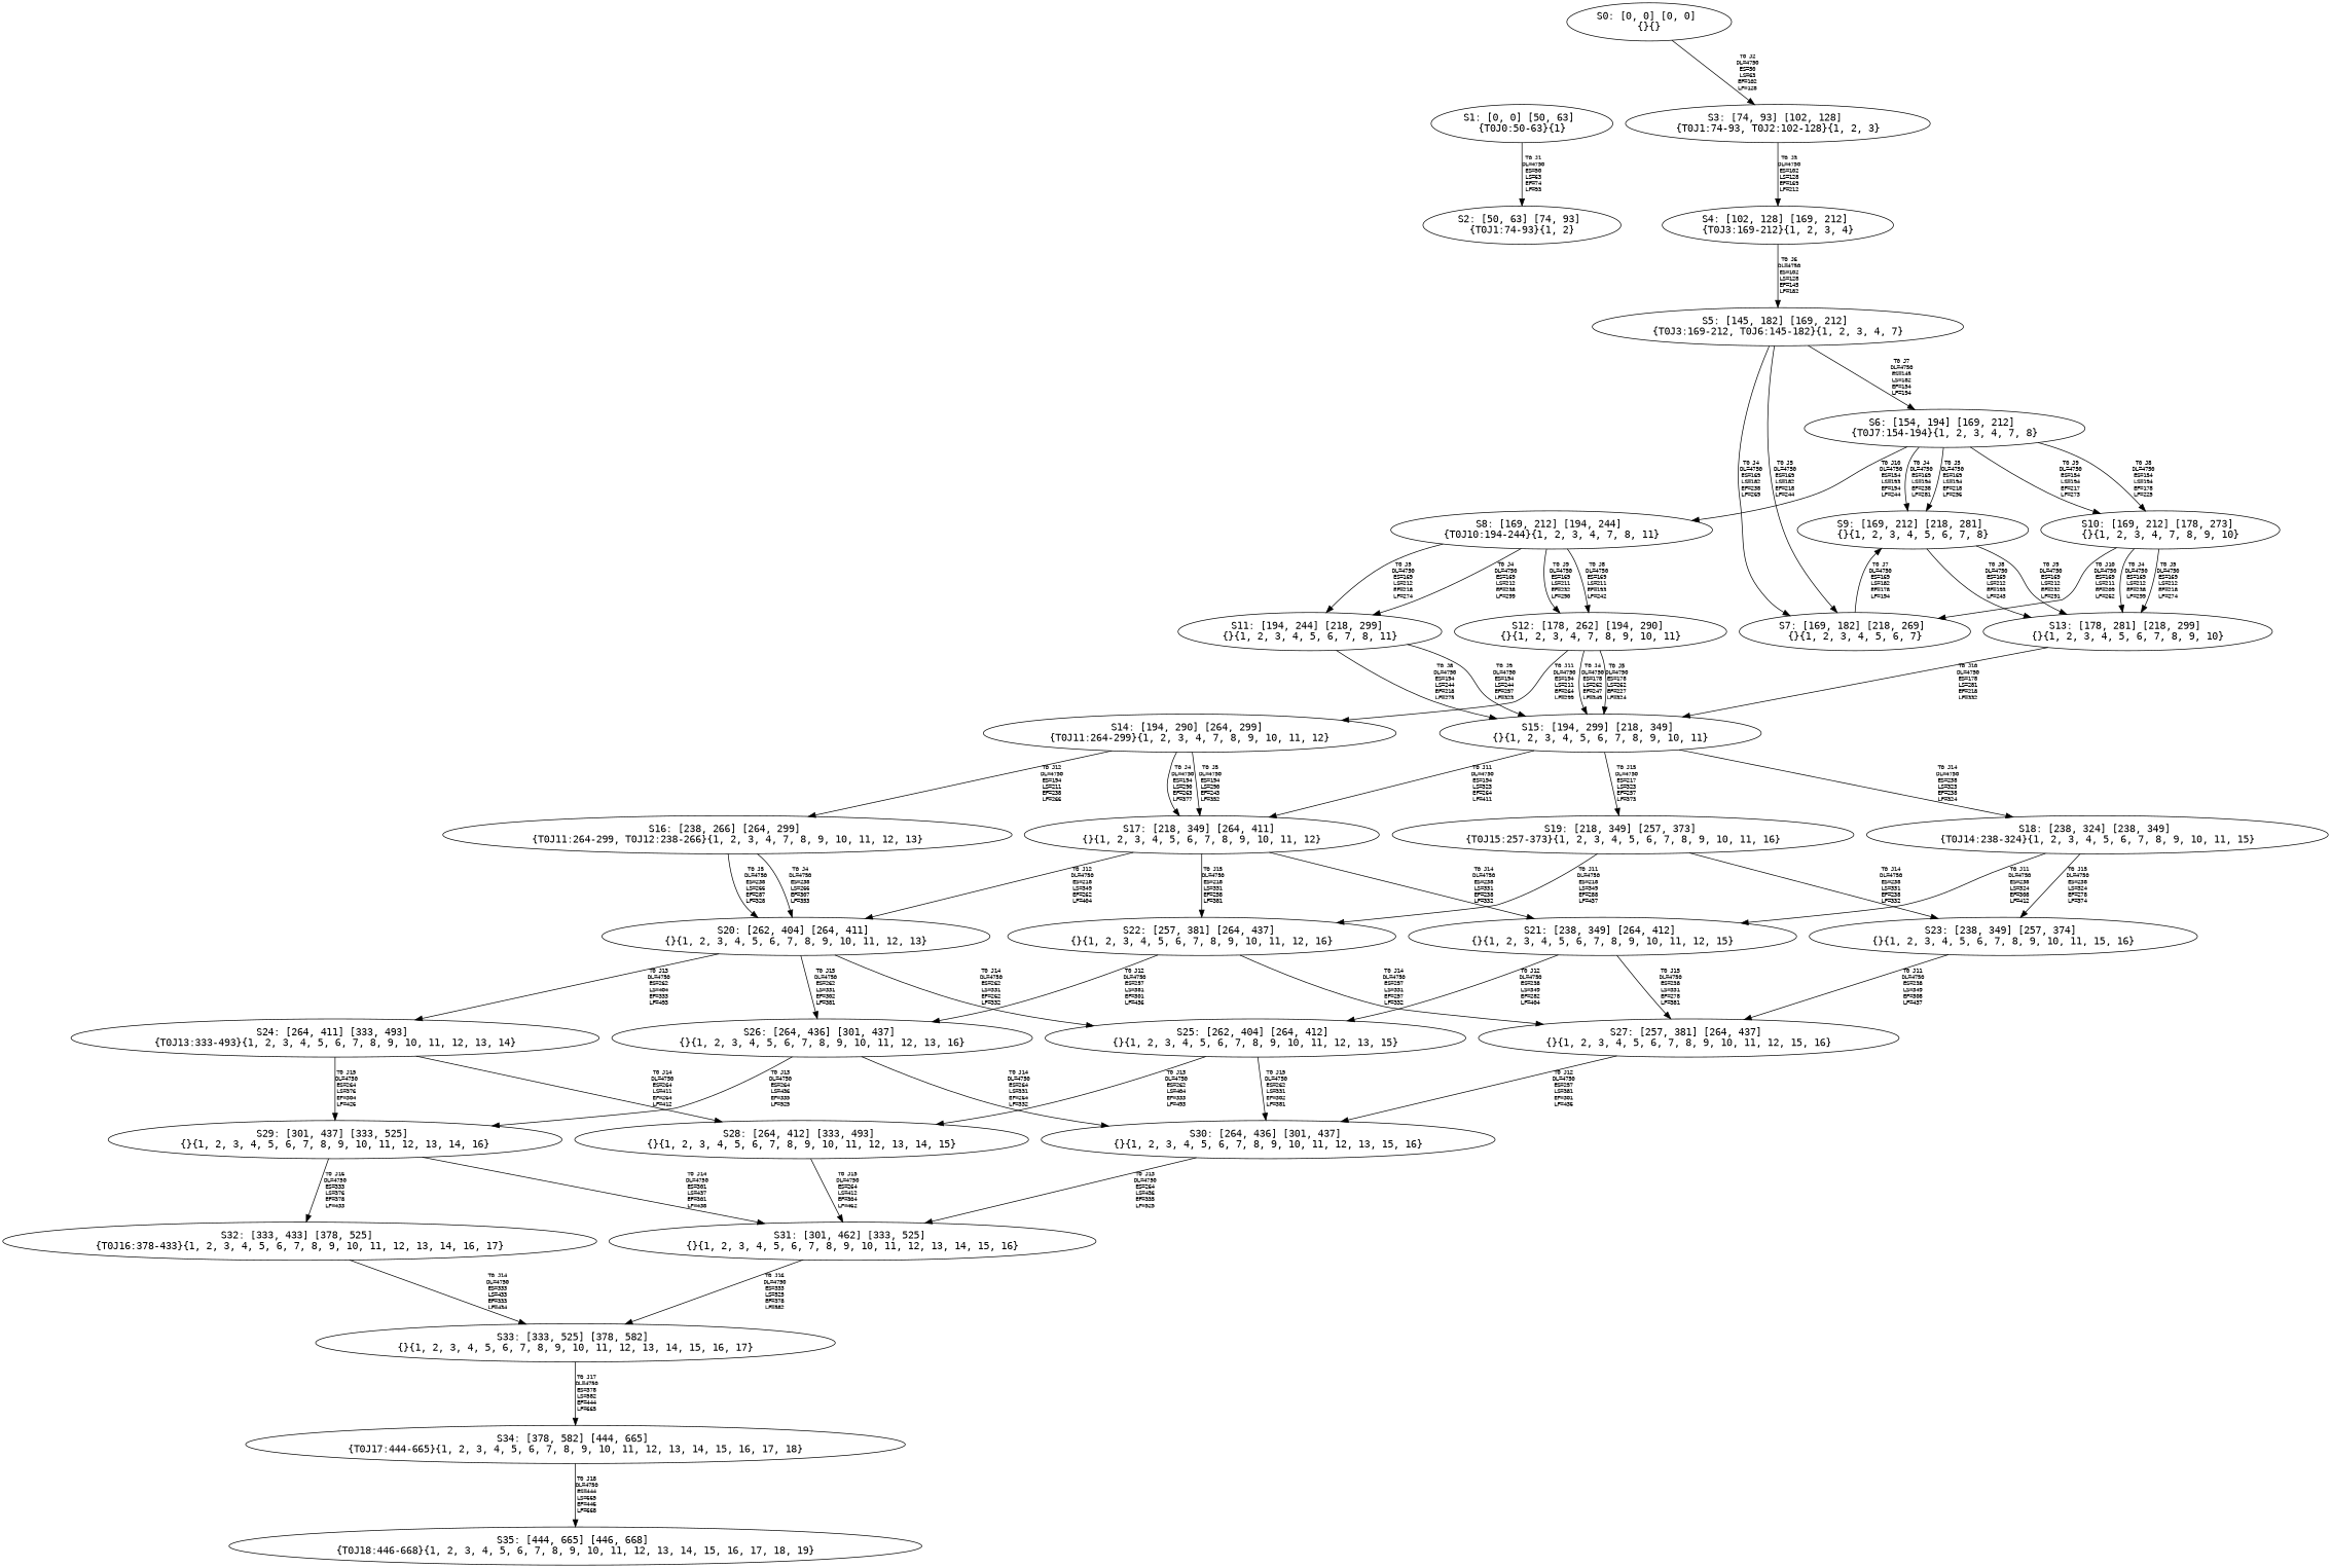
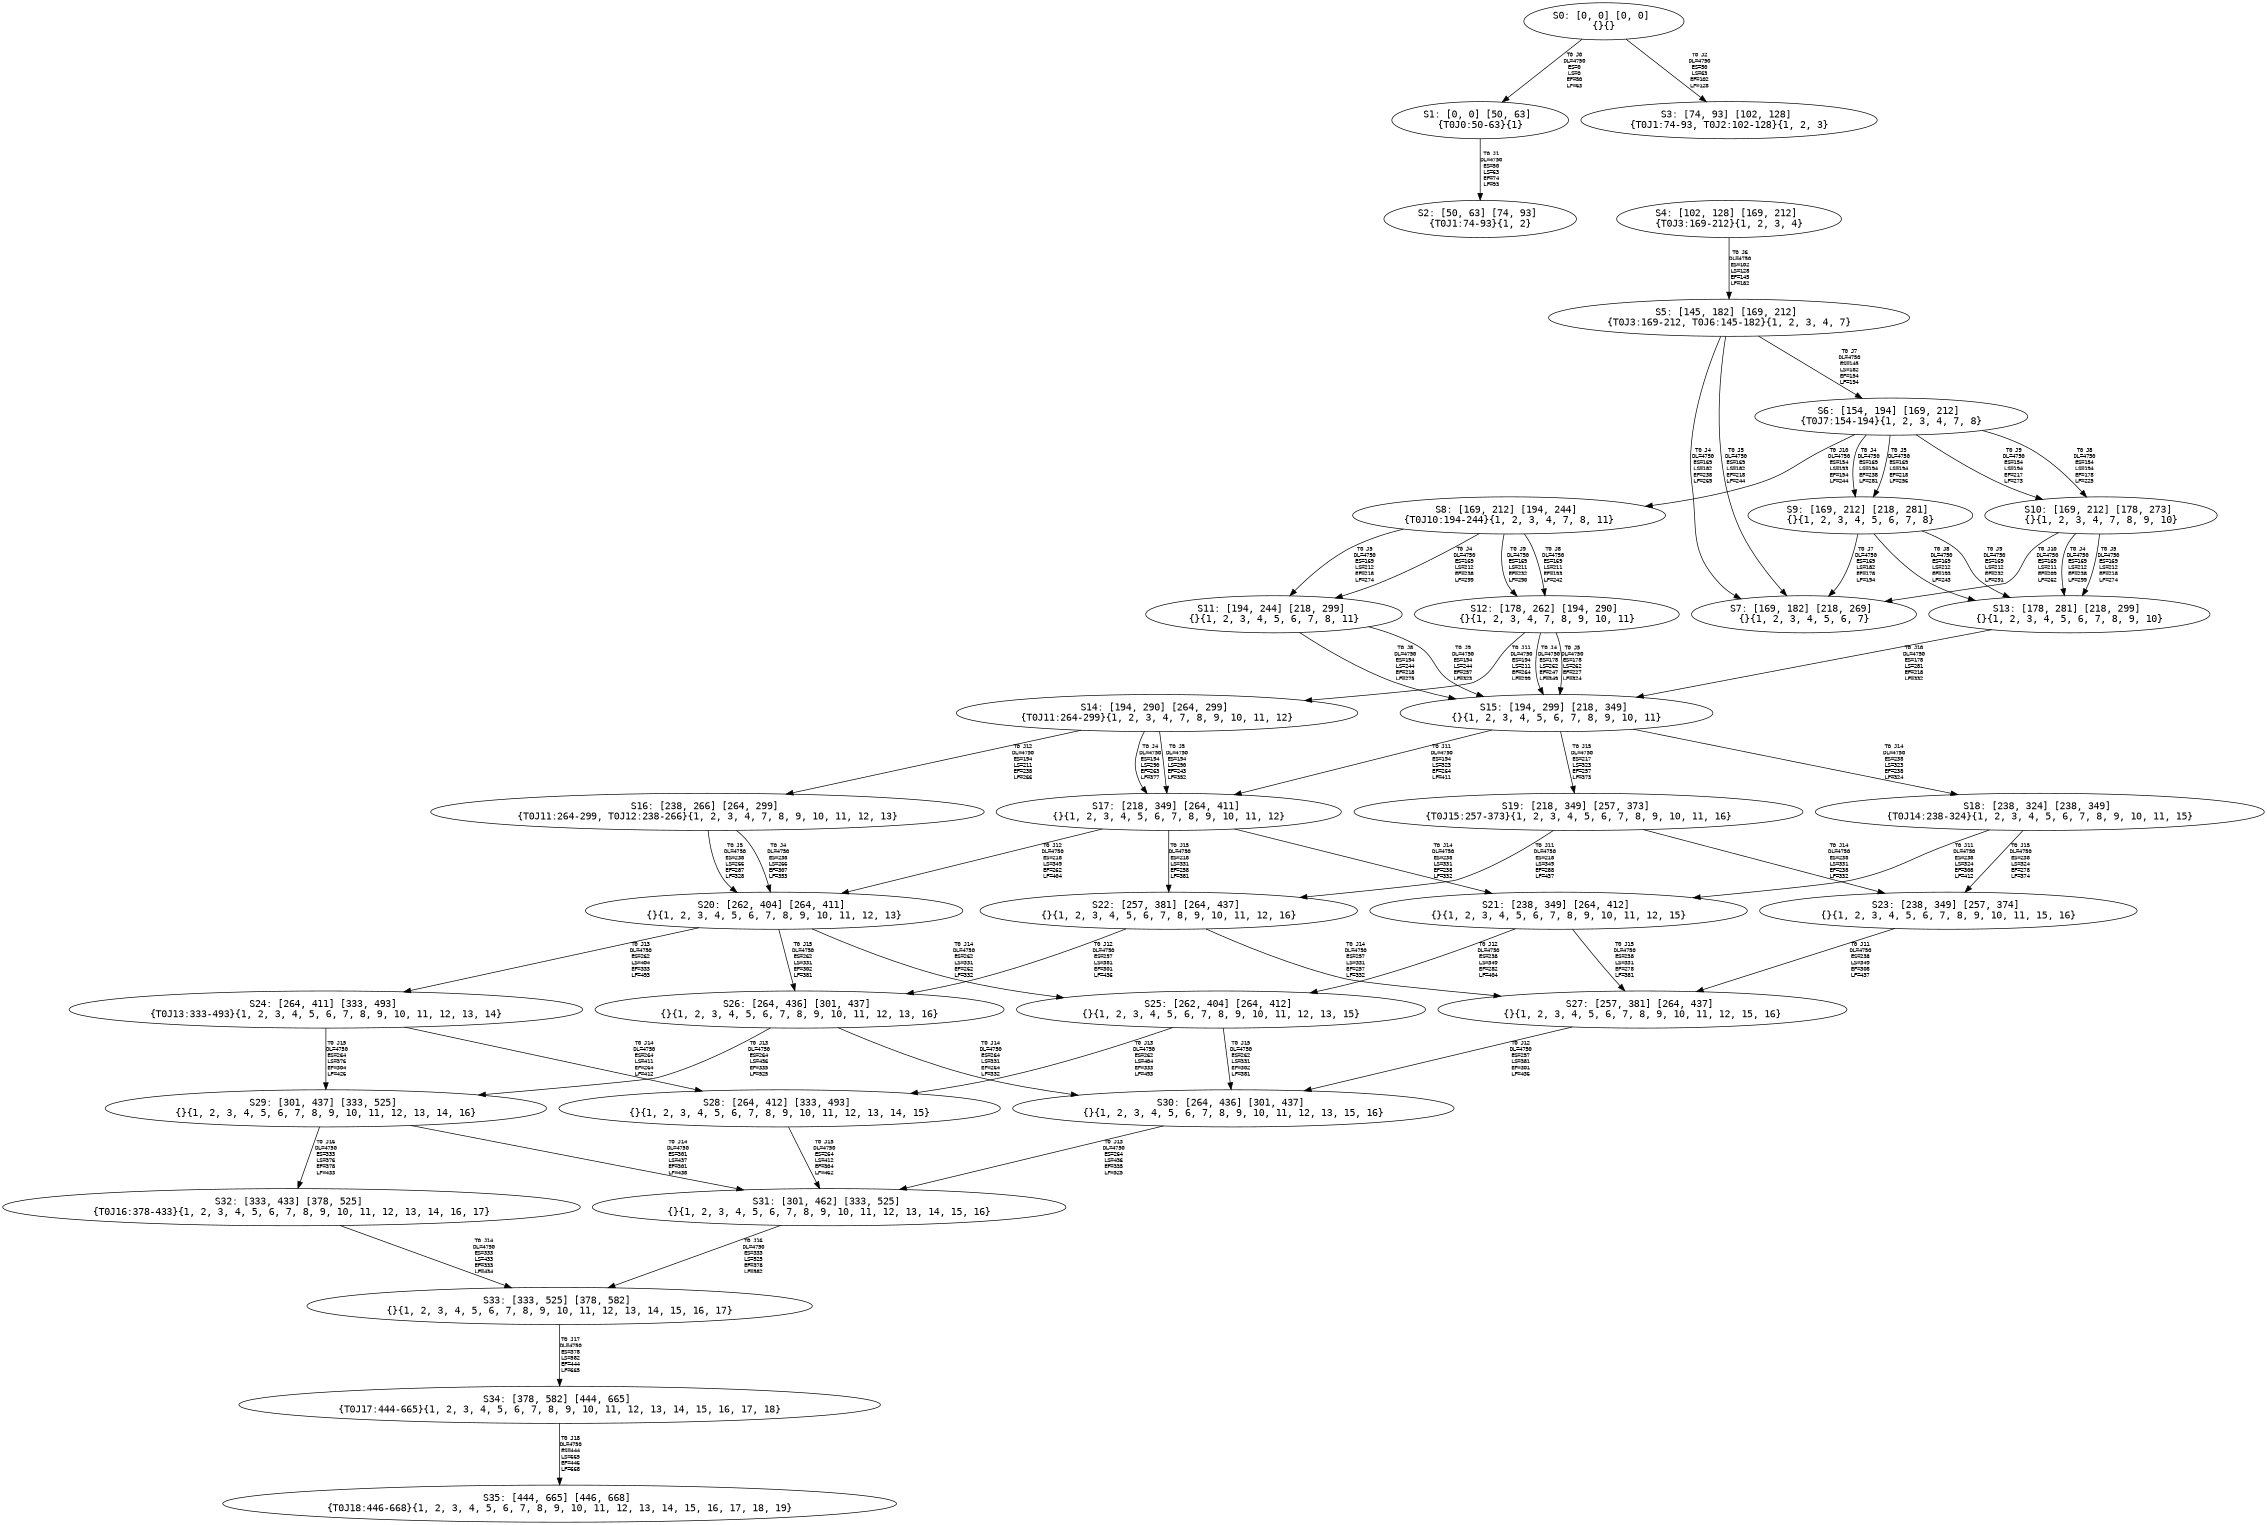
  digraph {
    fontname="DejaVu Sans Mono"
    node [fontname="DejaVu Sans Mono"]
    edge [fontname="DejaVu Sans Mono" fontsize=8]
    n1 [label="S0: [0, 0] [0, 0] \n{}{}"]
    n2 [label="S1: [0, 0] [50, 63] \n{T0J0:50-63}{1}"]
    n3 [label="S3: [74, 93] [102, 128] \n{T0J1:74-93, T0J2:102-128}{1, 2, 3}"]
    n4 [label="S2: [50, 63] [74, 93] \n{T0J1:74-93}{1, 2}"]
    n5 [label="S4: [102, 128] [169, 212] \n{T0J3:169-212}{1, 2, 3, 4}"]
    n6 [label="S5: [145, 182] [169, 212] \n{T0J3:169-212, T0J6:145-182}{1, 2, 3, 4, 7}"]
    n7 [label="S6: [154, 194] [169, 212] \n{T0J7:154-194}{1, 2, 3, 4, 7, 8}"]
    n8 [label="S7: [169, 182] [218, 269] \n{}{1, 2, 3, 4, 5, 6, 7}"]
    n9 [label="S8: [169, 212] [194, 244] \n{T0J10:194-244}{1, 2, 3, 4, 7, 8, 11}"]
    n10 [label="S9: [169, 212] [218, 281] \n{}{1, 2, 3, 4, 5, 6, 7, 8}"]
    n11 [label="S10: [169, 212] [178, 273] \n{}{1, 2, 3, 4, 7, 8, 9, 10}"]
    n12 [label="S11: [194, 244] [218, 299] \n{}{1, 2, 3, 4, 5, 6, 7, 8, 11}"]
    n13 [label="S12: [178, 262] [194, 290] \n{}{1, 2, 3, 4, 7, 8, 9, 10, 11}"]
    n14 [label="S13: [178, 281] [218, 299] \n{}{1, 2, 3, 4, 5, 6, 7, 8, 9, 10}"]
    n15 [label="S15: [194, 299] [218, 349] \n{}{1, 2, 3, 4, 5, 6, 7, 8, 9, 10, 11}"]
    n16 [label="S14: [194, 290] [264, 299] \n{T0J11:264-299}{1, 2, 3, 4, 7, 8, 9, 10, 11, 12}"]
    n17 [label="S17: [218, 349] [264, 411] \n{}{1, 2, 3, 4, 5, 6, 7, 8, 9, 10, 11, 12}"]
    n18 [label="S18: [238, 324] [238, 349] \n{T0J14:238-324}{1, 2, 3, 4, 5, 6, 7, 8, 9, 10, 11, 15}"]
    n19 [label="S19: [218, 349] [257, 373] \n{T0J15:257-373}{1, 2, 3, 4, 5, 6, 7, 8, 9, 10, 11, 16}"]
    n20 [label="S16: [238, 266] [264, 299] \n{T0J11:264-299, T0J12:238-266}{1, 2, 3, 4, 7, 8, 9, 10, 11, 12, 13}"]
    n21 [label="S20: [262, 404] [264, 411] \n{}{1, 2, 3, 4, 5, 6, 7, 8, 9, 10, 11, 12, 13}"]
    n22 [label="S21: [238, 349] [264, 412] \n{}{1, 2, 3, 4, 5, 6, 7, 8, 9, 10, 11, 12, 15}"]
    n23 [label="S22: [257, 381] [264, 437] \n{}{1, 2, 3, 4, 5, 6, 7, 8, 9, 10, 11, 12, 16}"]
    n24 [label="S23: [238, 349] [257, 374] \n{}{1, 2, 3, 4, 5, 6, 7, 8, 9, 10, 11, 15, 16}"]
    n25 [label="S24: [264, 411] [333, 493] \n{T0J13:333-493}{1, 2, 3, 4, 5, 6, 7, 8, 9, 10, 11, 12, 13, 14}"]
    n26 [label="S25: [262, 404] [264, 412] \n{}{1, 2, 3, 4, 5, 6, 7, 8, 9, 10, 11, 12, 13, 15}"]
    n27 [label="S26: [264, 436] [301, 437] \n{}{1, 2, 3, 4, 5, 6, 7, 8, 9, 10, 11, 12, 13, 16}"]
    n28 [label="S27: [257, 381] [264, 437] \n{}{1, 2, 3, 4, 5, 6, 7, 8, 9, 10, 11, 12, 15, 16}"]
    n29 [label="S28: [264, 412] [333, 493] \n{}{1, 2, 3, 4, 5, 6, 7, 8, 9, 10, 11, 12, 13, 14, 15}"]
    n30 [label="S29: [301, 437] [333, 525] \n{}{1, 2, 3, 4, 5, 6, 7, 8, 9, 10, 11, 12, 13, 14, 16}"]
    n31 [label="S30: [264, 436] [301, 437] \n{}{1, 2, 3, 4, 5, 6, 7, 8, 9, 10, 11, 12, 13, 15, 16}"]
    n32 [label="S31: [301, 462] [333, 525] \n{}{1, 2, 3, 4, 5, 6, 7, 8, 9, 10, 11, 12, 13, 14, 15, 16}"]
    n33 [label="S32: [333, 433] [378, 525] \n{T0J16:378-433}{1, 2, 3, 4, 5, 6, 7, 8, 9, 10, 11, 12, 13, 14, 16, 17}"]
    n34 [label="S33: [333, 525] [378, 582] \n{}{1, 2, 3, 4, 5, 6, 7, 8, 9, 10, 11, 12, 13, 14, 15, 16, 17}"]
    n35 [label="S34: [378, 582] [444, 665] \n{T0J17:444-665}{1, 2, 3, 4, 5, 6, 7, 8, 9, 10, 11, 12, 13, 14, 15, 16, 17, 18}"]
    n36 [label="S35: [444, 665] [446, 668] \n{T0J18:446-668}{1, 2, 3, 4, 5, 6, 7, 8, 9, 10, 11, 12, 13, 14, 15, 16, 17, 18, 19}"]
+   n1 -> n2 [label="T0 J0\nDL=4750\nES=0\nLS=0\nEF=50\nLF=63"]
    n1 -> n3 [label="T0 J2\nDL=4750\nES=50\nLS=63\nEF=102\nLF=128"]
    n2 -> n4 [label="T0 J1\nDL=4750\nES=50\nLS=63\nEF=74\nLF=93"]
-   n3 -> n5 [label="T0 J3\nDL=4750\nES=102\nLS=128\nEF=169\nLF=212"]
    n5 -> n6 [label="T0 J6\nDL=4750\nES=102\nLS=128\nEF=145\nLF=182"]
    n6 -> n7 [label="T0 J7\nDL=4750\nES=145\nLS=182\nEF=154\nLF=194"]
    n6 -> n8 [label="T0 J4\nDL=4750\nES=169\nLS=182\nEF=238\nLF=269"]
    n6 -> n8 [label="T0 J5\nDL=4750\nES=169\nLS=182\nEF=218\nLF=244"]
    n7 -> n9 [label="T0 J10\nDL=4750\nES=154\nLS=193\nEF=194\nLF=244"]
    n7 -> n10 [label="T0 J4\nDL=4750\nES=169\nLS=194\nEF=238\nLF=281"]
    n7 -> n10 [label="T0 J5\nDL=4750\nES=169\nLS=194\nEF=218\nLF=256"]
    n7 -> n11 [label="T0 J8\nDL=4750\nES=154\nLS=194\nEF=178\nLF=225"]
    n7 -> n11 [label="T0 J9\nDL=4750\nES=154\nLS=194\nEF=217\nLF=273"]
-   n8 -> n10 [label="T0 J7\nDL=4750\nES=169\nLS=182\nEF=178\nLF=194"]
+   n10 -> n8 [label="T0 J7\nDL=4750\nES=169\nLS=182\nEF=178\nLF=194"]
    n9 -> n12 [label="T0 J4\nDL=4750\nES=169\nLS=212\nEF=238\nLF=299"]
    n9 -> n12 [label="T0 J5\nDL=4750\nES=169\nLS=212\nEF=218\nLF=274"]
    n9 -> n13 [label="T0 J8\nDL=4750\nES=169\nLS=211\nEF=193\nLF=242"]
    n9 -> n13 [label="T0 J9\nDL=4750\nES=169\nLS=211\nEF=232\nLF=290"]
    n10 -> n14 [label="T0 J8\nDL=4750\nES=169\nLS=212\nEF=193\nLF=243"]
    n10 -> n14 [label="T0 J9\nDL=4750\nES=169\nLS=212\nEF=232\nLF=291"]
    n11 -> n8 [label="T0 J10\nDL=4750\nES=169\nLS=211\nEF=209\nLF=262"]
    n11 -> n14 [label="T0 J4\nDL=4750\nES=169\nLS=212\nEF=238\nLF=299"]
    n11 -> n14 [label="T0 J5\nDL=4750\nES=169\nLS=212\nEF=218\nLF=274"]
    n12 -> n15 [label="T0 J8\nDL=4750\nES=194\nLS=244\nEF=218\nLF=275"]
    n12 -> n15 [label="T0 J9\nDL=4750\nES=194\nLS=244\nEF=257\nLF=323"]
    n13 -> n15 [label="T0 J4\nDL=4750\nES=178\nLS=262\nEF=247\nLF=349"]
    n13 -> n15 [label="T0 J5\nDL=4750\nES=178\nLS=262\nEF=227\nLF=324"]
    n13 -> n16 [label="T0 J11\nDL=4750\nES=194\nLS=211\nEF=264\nLF=299"]
    n14 -> n15 [label="T0 J10\nDL=4750\nES=178\nLS=281\nEF=218\nLF=332"]
    n15 -> n17 [label="T0 J11\nDL=4750\nES=194\nLS=323\nEF=264\nLF=411"]
    n15 -> n18 [label="T0 J14\nDL=4750\nES=238\nLS=323\nEF=238\nLF=324"]
    n15 -> n19 [label="T0 J15\nDL=4750\nES=217\nLS=323\nEF=257\nLF=373"]
    n16 -> n17 [label="T0 J4\nDL=4750\nES=194\nLS=290\nEF=263\nLF=377"]
    n16 -> n17 [label="T0 J5\nDL=4750\nES=194\nLS=290\nEF=243\nLF=352"]
    n16 -> n20 [label="T0 J12\nDL=4750\nES=194\nLS=211\nEF=238\nLF=266"]
    n17 -> n21 [label="T0 J12\nDL=4750\nES=218\nLS=349\nEF=262\nLF=404"]
    n17 -> n22 [label="T0 J14\nDL=4750\nES=238\nLS=331\nEF=238\nLF=332"]
    n17 -> n23 [label="T0 J15\nDL=4750\nES=218\nLS=331\nEF=258\nLF=381"]
    n18 -> n22 [label="T0 J11\nDL=4750\nES=238\nLS=324\nEF=308\nLF=412"]
    n18 -> n24 [label="T0 J15\nDL=4750\nES=238\nLS=324\nEF=278\nLF=374"]
    n19 -> n23 [label="T0 J11\nDL=4750\nES=218\nLS=349\nEF=288\nLF=437"]
    n19 -> n24 [label="T0 J14\nDL=4750\nES=238\nLS=331\nEF=238\nLF=332"]
    n20 -> n21 [label="T0 J4\nDL=4750\nES=238\nLS=266\nEF=307\nLF=353"]
    n20 -> n21 [label="T0 J5\nDL=4750\nES=238\nLS=266\nEF=287\nLF=328"]
    n21 -> n25 [label="T0 J13\nDL=4750\nES=262\nLS=404\nEF=333\nLF=493"]
    n21 -> n26 [label="T0 J14\nDL=4750\nES=262\nLS=331\nEF=262\nLF=332"]
    n21 -> n27 [label="T0 J15\nDL=4750\nES=262\nLS=331\nEF=302\nLF=381"]
    n22 -> n26 [label="T0 J12\nDL=4750\nES=238\nLS=349\nEF=282\nLF=404"]
    n22 -> n28 [label="T0 J15\nDL=4750\nES=238\nLS=331\nEF=278\nLF=381"]
    n23 -> n27 [label="T0 J12\nDL=4750\nES=257\nLS=381\nEF=301\nLF=436"]
    n23 -> n28 [label="T0 J14\nDL=4750\nES=257\nLS=331\nEF=257\nLF=332"]
    n24 -> n28 [label="T0 J11\nDL=4750\nES=238\nLS=349\nEF=308\nLF=437"]
    n25 -> n29 [label="T0 J14\nDL=4750\nES=264\nLS=411\nEF=264\nLF=412"]
    n25 -> n30 [label="T0 J15\nDL=4750\nES=264\nLS=376\nEF=304\nLF=426"]
    n26 -> n29 [label="T0 J13\nDL=4750\nES=262\nLS=404\nEF=333\nLF=493"]
    n26 -> n31 [label="T0 J15\nDL=4750\nES=262\nLS=331\nEF=302\nLF=381"]
    n27 -> n30 [label="T0 J13\nDL=4750\nES=264\nLS=436\nEF=335\nLF=525"]
    n27 -> n31 [label="T0 J14\nDL=4750\nES=264\nLS=331\nEF=264\nLF=332"]
    n28 -> n31 [label="T0 J12\nDL=4750\nES=257\nLS=381\nEF=301\nLF=436"]
    n29 -> n32 [label="T0 J15\nDL=4750\nES=264\nLS=412\nEF=304\nLF=462"]
    n30 -> n32 [label="T0 J14\nDL=4750\nES=301\nLS=437\nEF=301\nLF=438"]
    n30 -> n33 [label="T0 J16\nDL=4750\nES=333\nLS=376\nEF=378\nLF=433"]
    n31 -> n32 [label="T0 J13\nDL=4750\nES=264\nLS=436\nEF=335\nLF=525"]
    n32 -> n34 [label="T0 J16\nDL=4750\nES=333\nLS=525\nEF=378\nLF=582"]
    n33 -> n34 [label="T0 J14\nDL=4750\nES=333\nLS=433\nEF=333\nLF=434"]
    n34 -> n35 [label="T0 J17\nDL=4750\nES=378\nLS=582\nEF=444\nLF=665"]
    n35 -> n36 [label="T0 J18\nDL=4750\nES=444\nLS=665\nEF=446\nLF=668"]
  }
